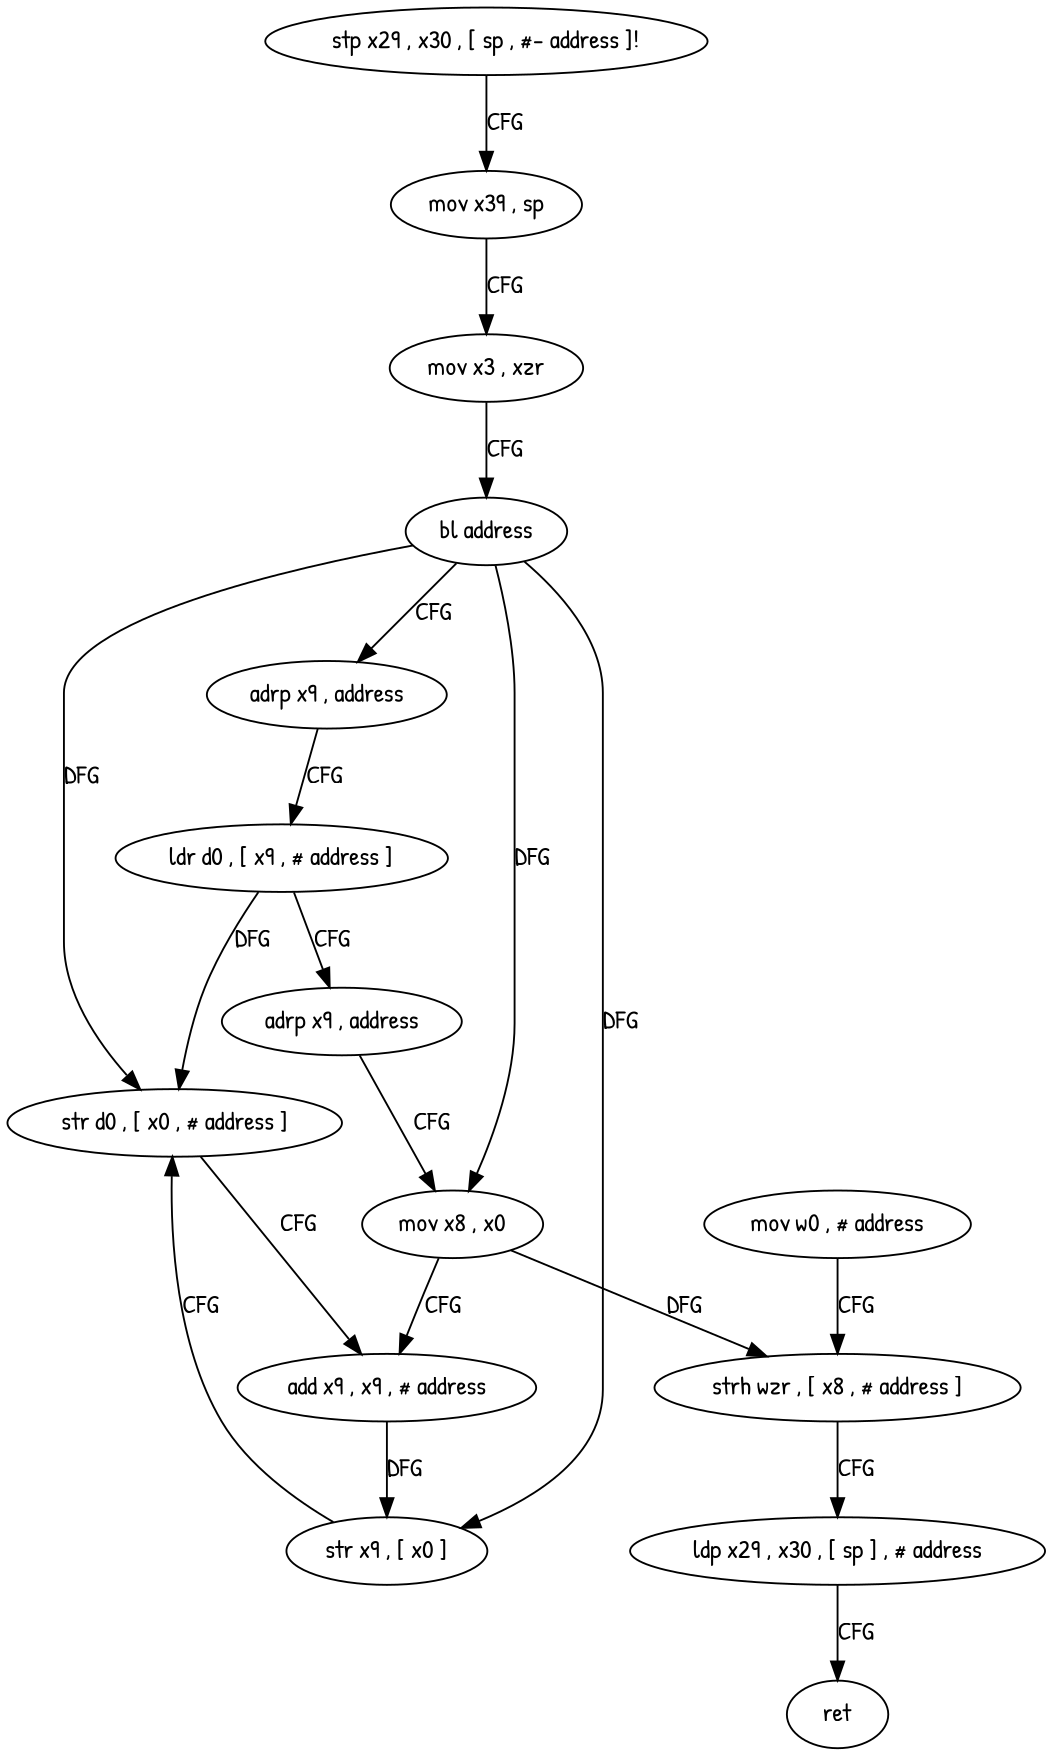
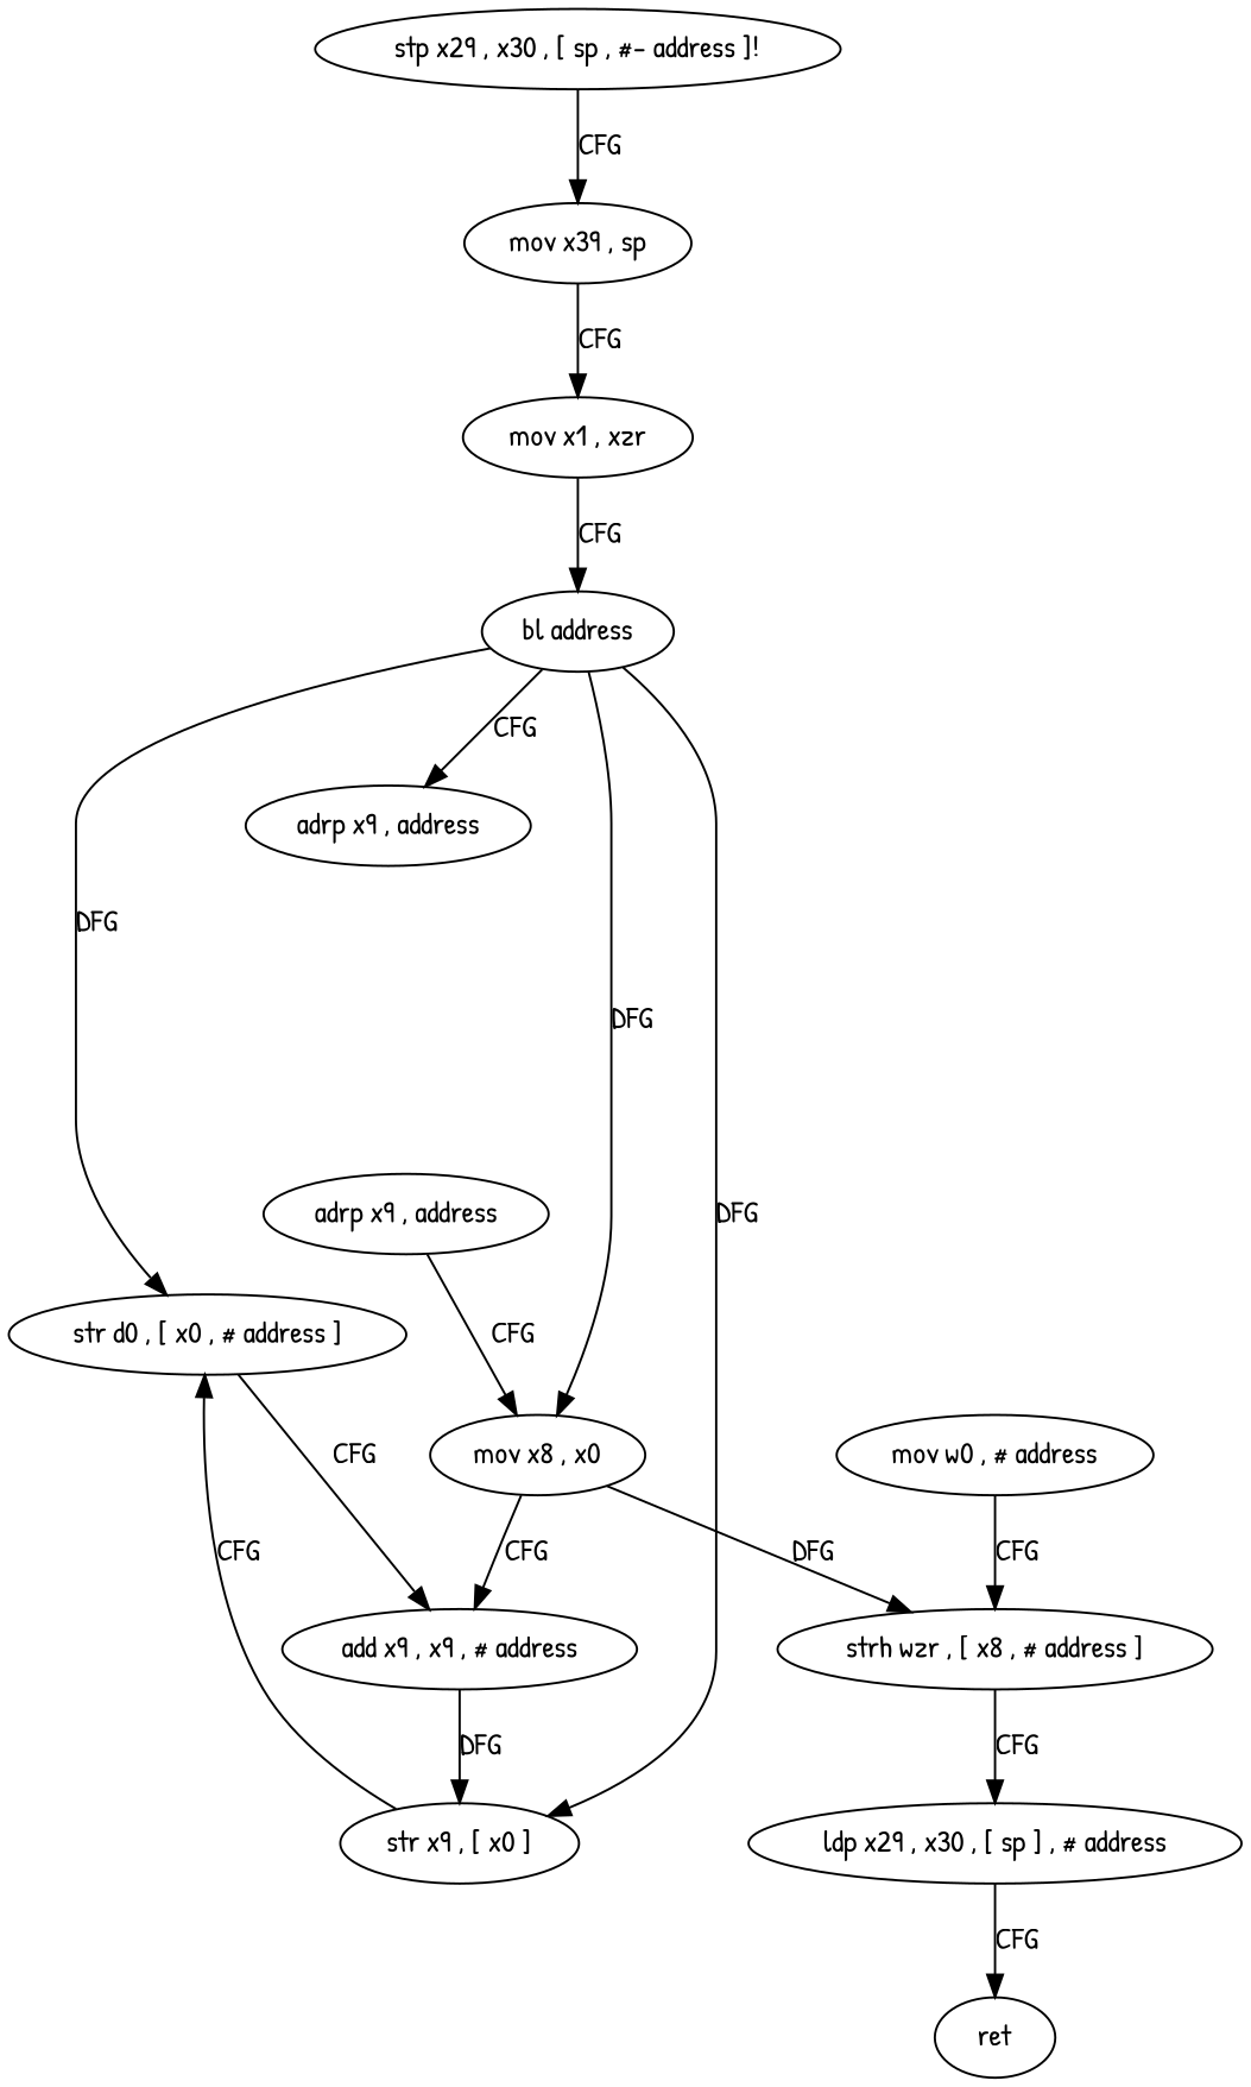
  digraph {
    fontname="Patrick Hand"
    node [fontname="Patrick Hand"]
    edge [fontname="Patrick Hand"]
    n1 [label="stp x29 , x30 , [ sp , #- address ]!"]
    n2 [label="mov x39 , sp"]
-   n3 [label="mov x3 , xzr"]
+   n3 [label="mov x1 , xzr"]
    n4 [label="bl address"]
    n5 [label="adrp x9 , address"]
    n6 [label="mov x8 , x0"]
    n7 [label="str x9 , [ x0 ]"]
    n8 [label="str d0 , [ x0 , # address ]"]
-   n9 [label="ldr d0 , [ x9 , # address ]"]
    n10 [label="add x9 , x9 , # address"]
    n11 [label="strh wzr , [ x8 , # address ]"]
    n12 [label="adrp x9 , address"]
    n13 [label="ldp x29 , x30 , [ sp ] , # address"]
    n14 [label="mov w0 , # address"]
    n15 [label=ret]
    n1 -> n2 [label=CFG]
    n2 -> n3 [label=CFG]
    n3 -> n4 [label=CFG]
    n4 -> n5 [label=CFG]
    n4 -> n6 [label=DFG]
    n4 -> n7 [label=DFG]
    n4 -> n8 [label=DFG]
-   n5 -> n9 [label=CFG]
    n6 -> n10 [label=CFG]
    n6 -> n11 [label=DFG]
    n7 -> n8 [label=CFG]
    n8 -> n10 [label=CFG]
-   n9 -> n8 [label=DFG]
-   n9 -> n12 [label=CFG]
    n10 -> n7 [label=DFG]
    n11 -> n13 [label=CFG]
    n12 -> n6 [label=CFG]
    n13 -> n15 [label=CFG]
    n14 -> n11 [label=CFG]
  }
